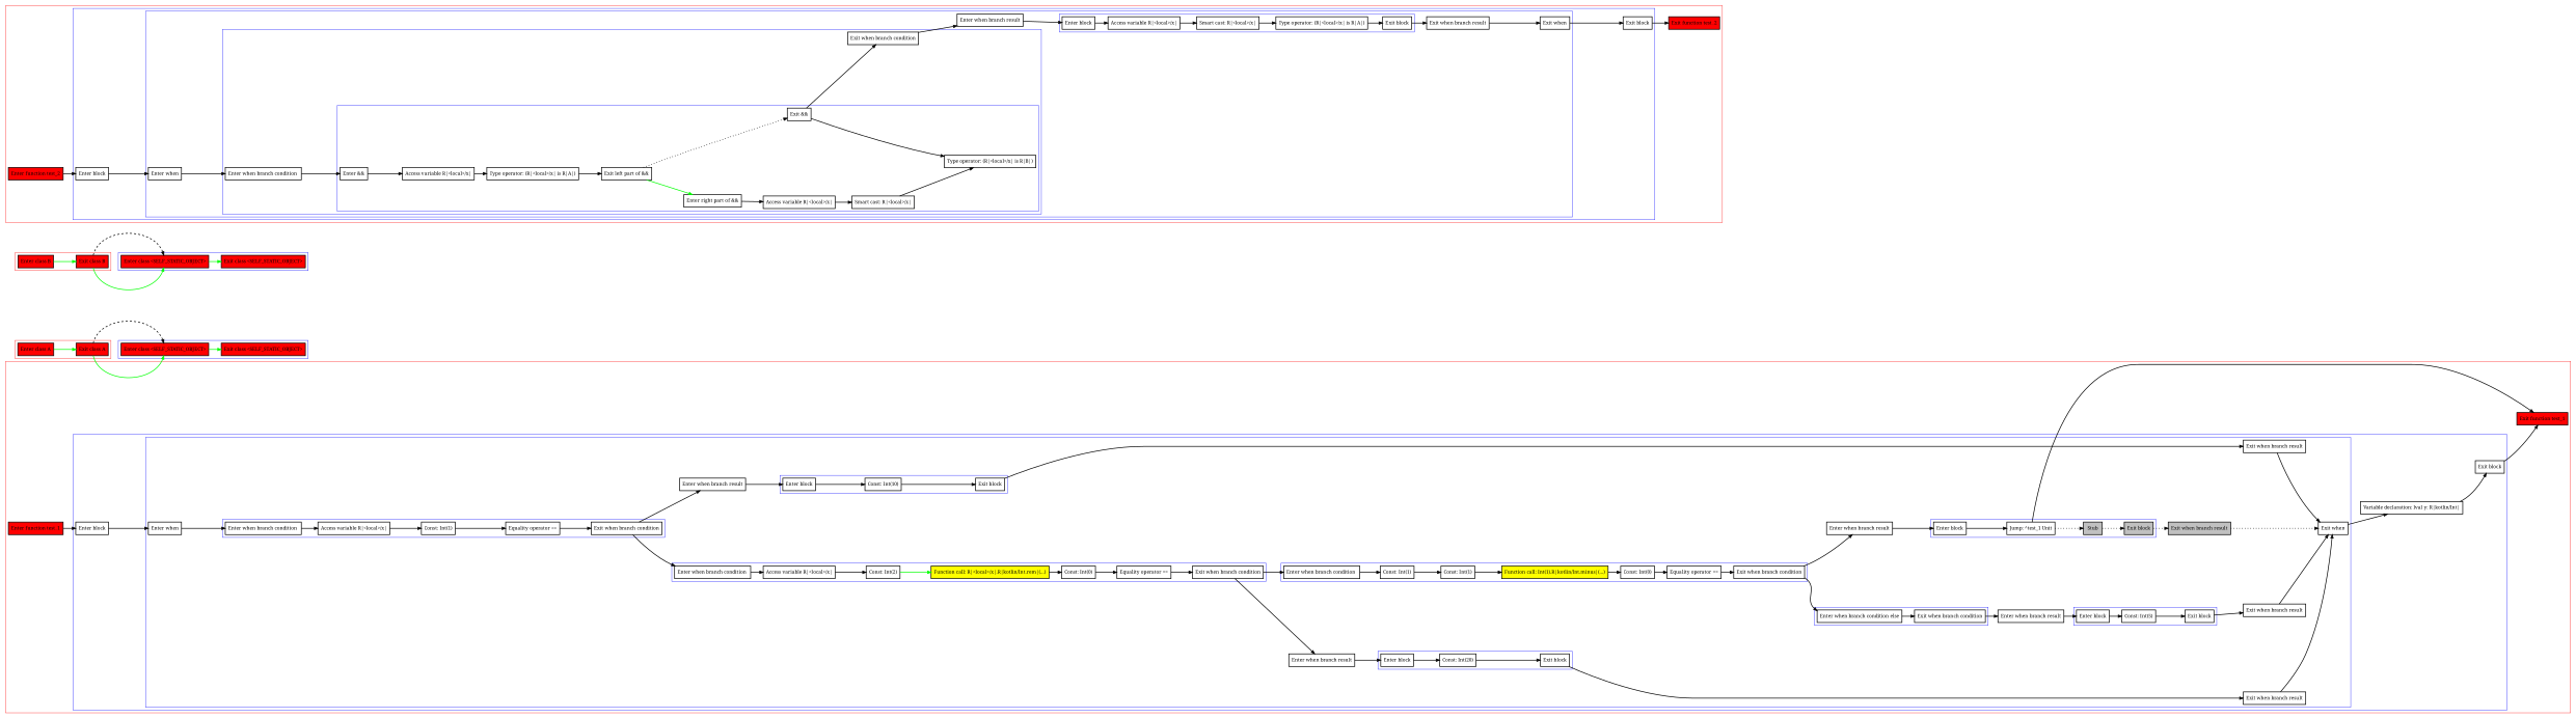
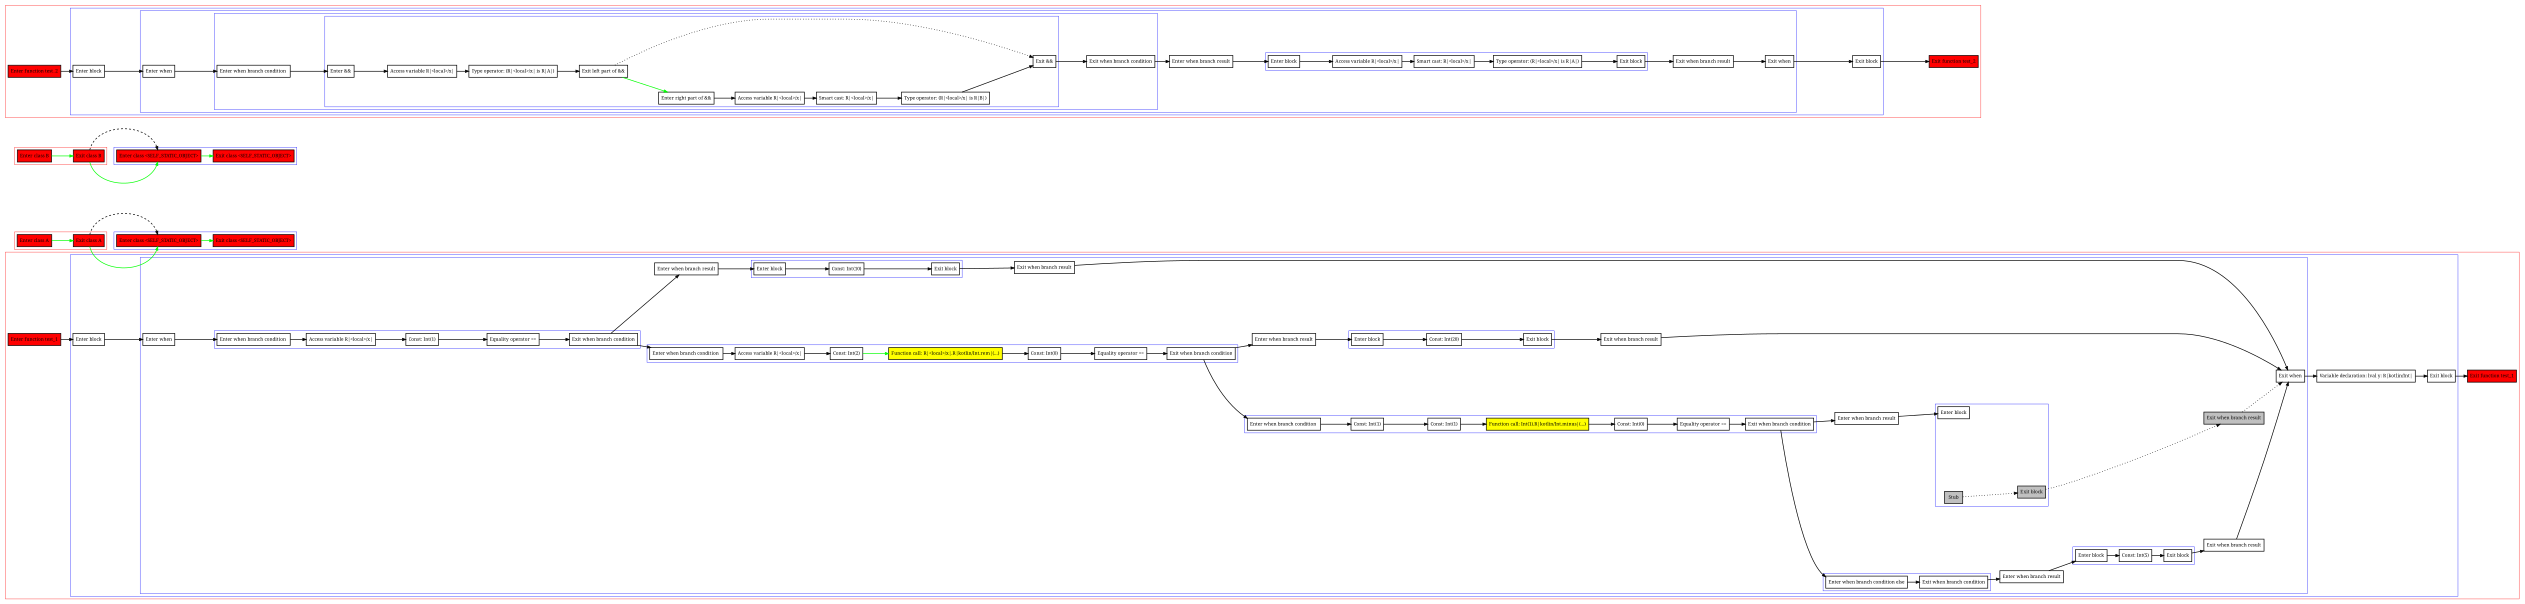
  digraph {
    fontname="Noto Serif"
    nodesep=3
    rankdir=LR
    node [fontname="Noto Serif" penwidth=2 shape=box]
    edge [fontname="Noto Serif" penwidth=2]
    n1 [label="Enter when branch condition "]
    n2 [label="Access variable R|<local>/x|"]
    n3 [label="Const: Int(1)"]
    n4 [label="Equality operator =="]
    n5 [label="Exit when branch condition"]
    n6 [label="Enter when branch condition "]
    n7 [label="Access variable R|<local>/x|"]
    n8 [label="Const: Int(2)"]
    n9 [fillcolor=yellow label="Function call: R|<local>/x|.R|kotlin/Int.rem|(...)" style=filled]
    n10 [label="Const: Int(0)"]
    n11 [label="Equality operator =="]
    n12 [label="Exit when branch condition"]
    n13 [label="Enter when branch condition "]
    n14 [label="Const: Int(1)"]
    n15 [label="Const: Int(1)"]
    n16 [fillcolor=yellow label="Function call: Int(1).R|kotlin/Int.minus|(...)" style=filled]
    n17 [label="Const: Int(0)"]
    n18 [label="Equality operator =="]
    n19 [label="Exit when branch condition"]
    n20 [label="Enter when branch condition else"]
    n21 [label="Exit when branch condition"]
    n22 [label="Enter block"]
    n23 [label="Const: Int(5)"]
    n24 [label="Exit block"]
    n25 [label="Enter block"]
-   n26 [label="Jump: ^test_1 Unit"]
    n27 [fillcolor=gray label=Stub style=filled]
    n28 [fillcolor=gray label="Exit block" style=filled]
    n29 [label="Enter block"]
    n30 [label="Const: Int(20)"]
    n31 [label="Exit block"]
    n32 [label="Enter block"]
    n33 [label="Const: Int(10)"]
    n34 [label="Exit block"]
    n35 [label="Enter when"]
    n36 [label="Enter when branch result"]
    n37 [label="Exit when branch result"]
    n38 [label="Enter when branch result"]
    n39 [fillcolor=gray label="Exit when branch result" style=filled]
    n40 [label="Enter when branch result"]
    n41 [label="Exit when branch result"]
    n42 [label="Enter when branch result"]
    n43 [label="Exit when branch result"]
    n44 [label="Exit when"]
    n45 [label="Enter block"]
    n46 [label="Variable declaration: lval y: R|kotlin/Int|"]
    n47 [label="Exit block"]
    n48 [fillcolor=red label="Enter function test_1" style=filled]
    n49 [fillcolor=red label="Exit function test_1" style=filled]
    n50 [fillcolor=red label="Enter class A" style=filled]
    n51 [fillcolor=red label="Exit class A" style=filled]
    n52 [fillcolor=red label="Enter class <SELF_STATIC_OBJECT>" style=filled]
    n53 [fillcolor=red label="Exit class <SELF_STATIC_OBJECT>" style=filled]
    n54 [fillcolor=red label="Enter class B" style=filled]
    n55 [fillcolor=red label="Exit class B" style=filled]
    n56 [fillcolor=red label="Enter class <SELF_STATIC_OBJECT>" style=filled]
    n57 [fillcolor=red label="Exit class <SELF_STATIC_OBJECT>" style=filled]
    n58 [label="Enter &&"]
    n59 [label="Access variable R|<local>/x|"]
    n60 [label="Type operator: (R|<local>/x| is R|A|)"]
    n61 [label="Exit left part of &&"]
    n62 [label="Enter right part of &&"]
    n63 [label="Access variable R|<local>/x|"]
    n64 [label="Smart cast: R|<local>/x|"]
    n65 [label="Type operator: (R|<local>/x| is R|B|)"]
    n66 [label="Exit &&"]
    n67 [label="Enter when branch condition "]
    n68 [label="Exit when branch condition"]
    n69 [label="Enter block"]
    n70 [label="Access variable R|<local>/x|"]
    n71 [label="Smart cast: R|<local>/x|"]
    n72 [label="Type operator: (R|<local>/x| is R|A|)"]
    n73 [label="Exit block"]
    n74 [label="Enter when"]
    n75 [label="Enter when branch result"]
    n76 [label="Exit when branch result"]
    n77 [label="Exit when"]
    n78 [label="Enter block"]
    n79 [label="Exit block"]
    n80 [fillcolor=red label="Enter function test_2" style=filled]
    n81 [fillcolor=red label="Exit function test_2" style=filled]
    subgraph cluster_1 {
      color=red
      n48
      n49
      subgraph cluster_2 {
        color=blue
        n45
        n46
        n47
        subgraph cluster_3 {
          color=blue
          n35
          n36
          n37
          n38
          n39
          n40
          n41
          n42
          n43
          n44
          subgraph cluster_4 {
            color=blue
            n1
            n2
            n3
            n4
            n5
          }
          subgraph cluster_5 {
            color=blue
            n6
            n7
            n8
            n9
            n10
            n11
            n12
          }
          subgraph cluster_6 {
            color=blue
            n13
            n14
            n15
            n16
            n17
            n18
            n19
          }
          subgraph cluster_7 {
            color=blue
            n20
            n21
          }
          subgraph cluster_8 {
            color=blue
            n22
            n23
            n24
          }
          subgraph cluster_9 {
            color=blue
            n25
-           n26
            n27
            n28
          }
          subgraph cluster_10 {
            color=blue
            n29
            n30
            n31
          }
          subgraph cluster_11 {
            color=blue
            n32
            n33
            n34
          }
        }
      }
    }
    subgraph cluster_12 {
      color=red
      n50
      n51
    }
    subgraph cluster_13 {
      color=blue
      n52
      n53
    }
    subgraph cluster_14 {
      color=red
      n54
      n55
    }
    subgraph cluster_15 {
      color=blue
      n56
      n57
    }
    subgraph cluster_16 {
      color=red
      n80
      n81
      subgraph cluster_17 {
        color=blue
        n78
        n79
        subgraph cluster_18 {
          color=blue
          n74
          n75
          n76
          n77
          subgraph cluster_19 {
            color=blue
            n67
            n68
            subgraph cluster_20 {
              color=blue
              n58
              n59
              n60
              n61
              n62
              n63
              n64
              n65
              n66
            }
          }
          subgraph cluster_21 {
            color=blue
            n69
            n70
            n71
            n72
            n73
          }
        }
      }
    }
    n1 -> n2
    n2 -> n3
    n3 -> n4
    n4 -> n5
    n5 -> n6
    n5 -> n42
    n6 -> n7
    n7 -> n8
    n8 -> n9 [color=green]
    n9 -> n10
    n10 -> n11
    n11 -> n12
    n12 -> n13
    n12 -> n40
    n13 -> n14
    n14 -> n15
    n15 -> n16
    n16 -> n17
    n17 -> n18
    n18 -> n19
    n19 -> n20
    n19 -> n38
    n20 -> n21
    n21 -> n36
    n22 -> n23
    n23 -> n24
    n24 -> n37
-   n25 -> n26
-   n26 -> n27 [style=dotted]
-   n26 -> n49
    n27 -> n28 [style=dotted]
    n28 -> n39 [style=dotted]
    n29 -> n30
    n30 -> n31
    n31 -> n41
    n32 -> n33
    n33 -> n34
    n34 -> n43
    n35 -> n1
    n36 -> n22
    n37 -> n44
    n38 -> n25
    n39 -> n44 [style=dotted]
    n40 -> n29
    n41 -> n44
    n42 -> n32
    n43 -> n44
    n44 -> n46
    n45 -> n35
    n46 -> n47
    n47 -> n49
    n48 -> n45
    n50 -> n51 [color=green]
    n51 -> n52 [color=green]
    n51 -> n52 [style=dashed]
    n52 -> n53 [color=green]
    n54 -> n55 [color=green]
    n55 -> n56 [color=green]
    n55 -> n56 [style=dashed]
    n56 -> n57 [color=green]
    n58 -> n59
    n59 -> n60
    n60 -> n61
    n61 -> n62 [color=green]
    n61 -> n66 [style=dotted]
    n62 -> n63
    n63 -> n64
    n64 -> n65
-   n66 -> n65
+   n65 -> n66
    n66 -> n68
    n67 -> n58
    n68 -> n75
    n69 -> n70
    n70 -> n71
    n71 -> n72
    n72 -> n73
    n73 -> n76
    n74 -> n67
    n75 -> n69
    n76 -> n77
    n77 -> n79
    n78 -> n74
    n79 -> n81
    n80 -> n78
  }
